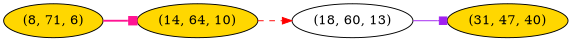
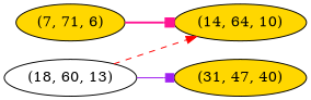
  digraph {
    rankdir=LR
    node [fillcolor=gold style=filled]
    edge [arrowhead=box]
-   "(7, 71, 6)" [label="(8, 71, 6)"]
+   "(7, 71, 6)"
    "(14, 64, 10)"
    "(18, 60, 13)" [fillcolor=white]
    n4 [label="(31, 47, 40)"]
    "(7, 71, 6)" -> "(14, 64, 10)" [color=deeppink style=bold]
-   "(14, 64, 10)" -> "(18, 60, 13)" [arrowhead=normal color=red style=dashed]
+   "(18, 60, 13)" -> "(14, 64, 10)" [arrowhead=normal color=red style=dashed]
    "(18, 60, 13)" -> n4 [color=purple style=solid]
  }
